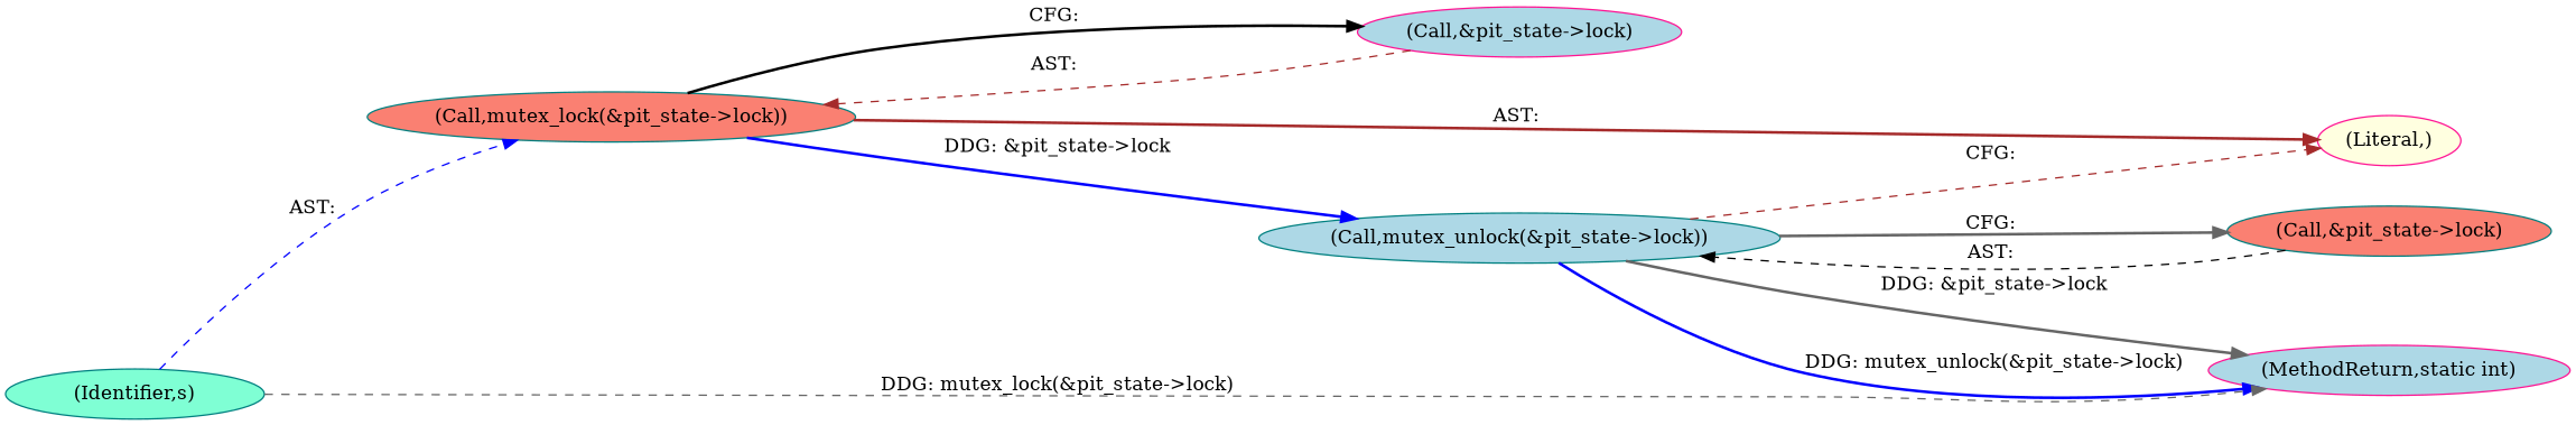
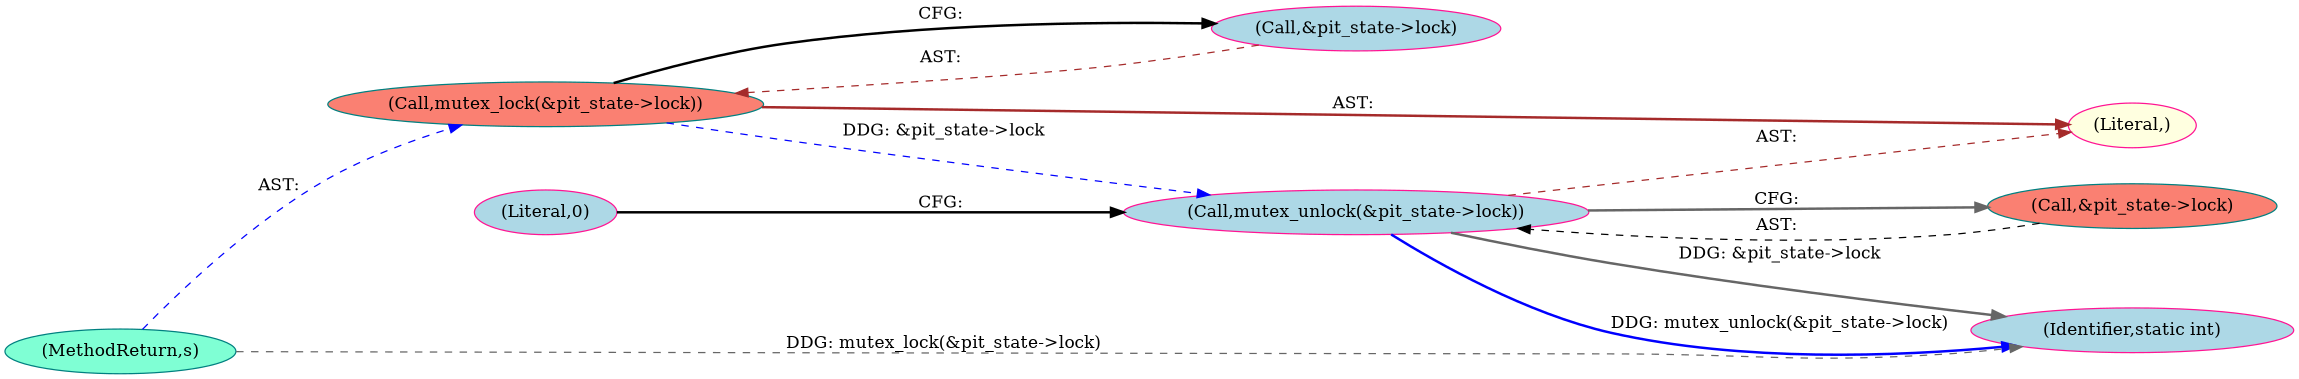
  digraph {
    rankdir=LR
    node [color=deeppink fillcolor=lightblue style=filled]
    edge [color=blue style=bold]
    n1 [color=teal fillcolor=salmon label="(Call,mutex_lock(&pit_state->lock))"]
-   n2 [color=teal label="(Call,mutex_unlock(&pit_state->lock))"]
+   n2 [label="(Call,mutex_unlock(&pit_state->lock))"]
    n3 [fillcolor=lightyellow label="(Literal,)"]
    n4 [label="(Call,&pit_state->lock)"]
-   n5 [label="(MethodReturn,static int)"]
+   n5 [label="(Identifier,static int)"]
    n6 [color=teal fillcolor=salmon label="(Call,&pit_state->lock)"]
-   n8 [color=teal fillcolor=aquamarine label="(Identifier,s)"]
-   n1 -> n2 [label="DDG: &pit_state->lock"]
+   n7 [label="(Literal,0)"]
+   n8 [color=teal fillcolor=aquamarine label="(MethodReturn,s)"]
+   n1 -> n2 [label="DDG: &pit_state->lock" style=dashed]
    n1 -> n3 [color=brown label="AST: "]
    n1 -> n4 [color=black label="CFG: "]
-   n2 -> n3 [color=brown label="CFG: " style=dashed]
+   n2 -> n3 [color=brown label="AST: " style=dashed]
    n2 -> n5 [color=gray40 label="DDG: &pit_state->lock"]
    n2 -> n5 [label="DDG: mutex_unlock(&pit_state->lock)"]
    n2 -> n6 [color=gray40 label="CFG: "]
    n4 -> n1 [color=brown label="AST: " style=dashed]
    n6 -> n2 [color=black label="AST: " style=dashed]
+   n7 -> n2 [color=black label="CFG: "]
    n8 -> n1 [label="AST: " style=dashed]
    n8 -> n5 [color=gray40 label="DDG: mutex_lock(&pit_state->lock)" style=dashed]
  }
